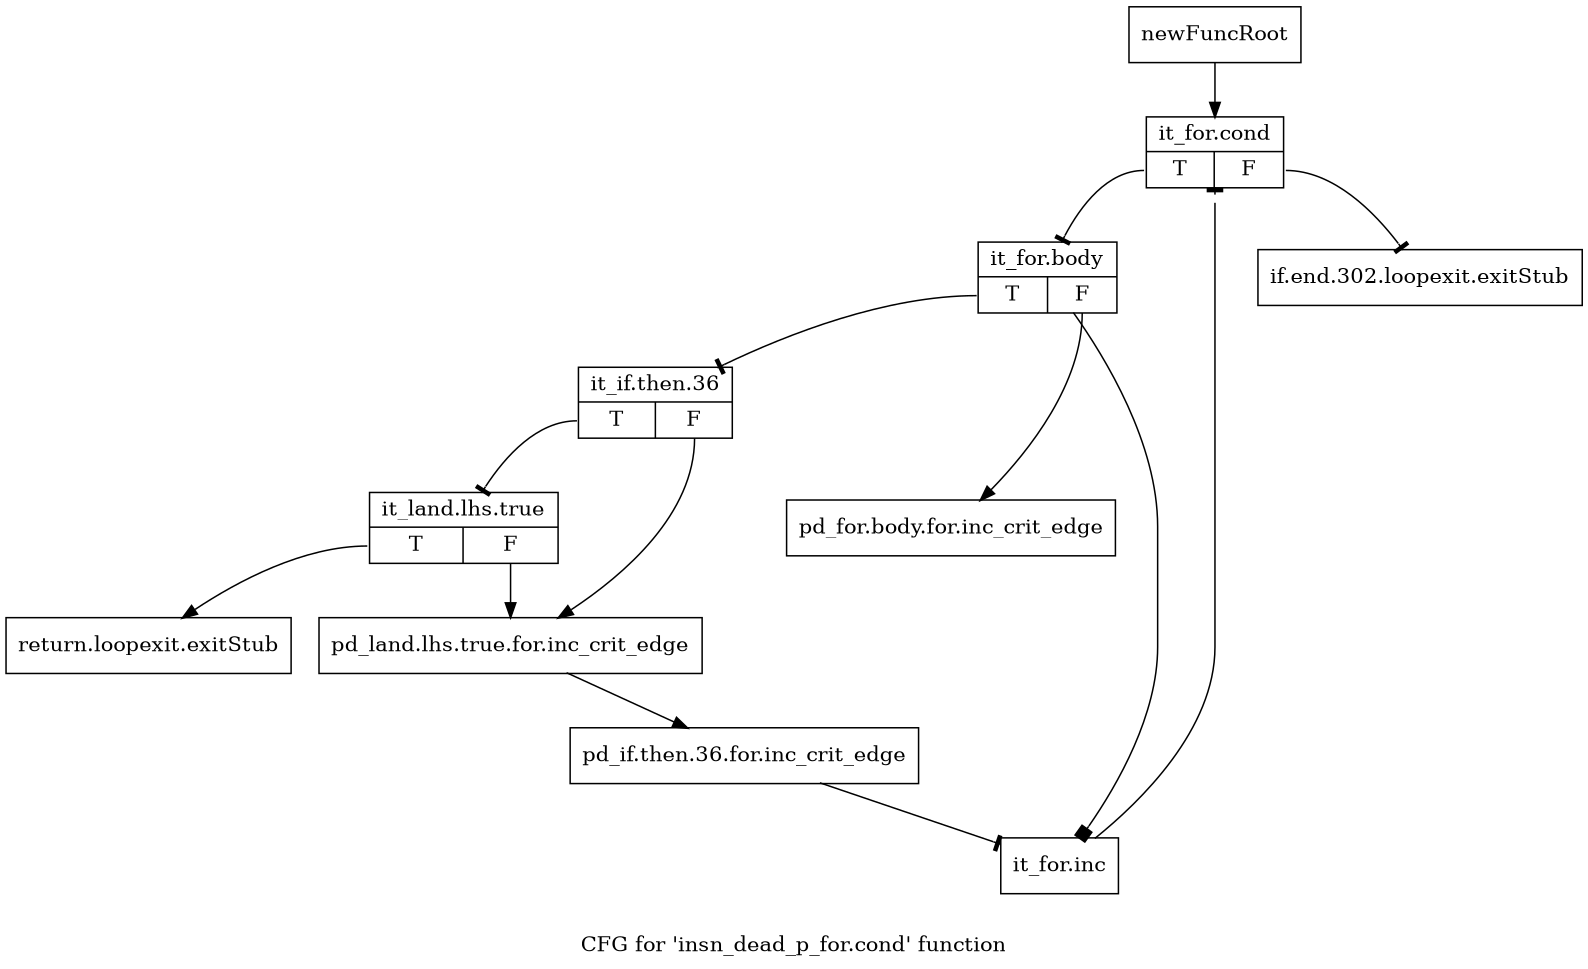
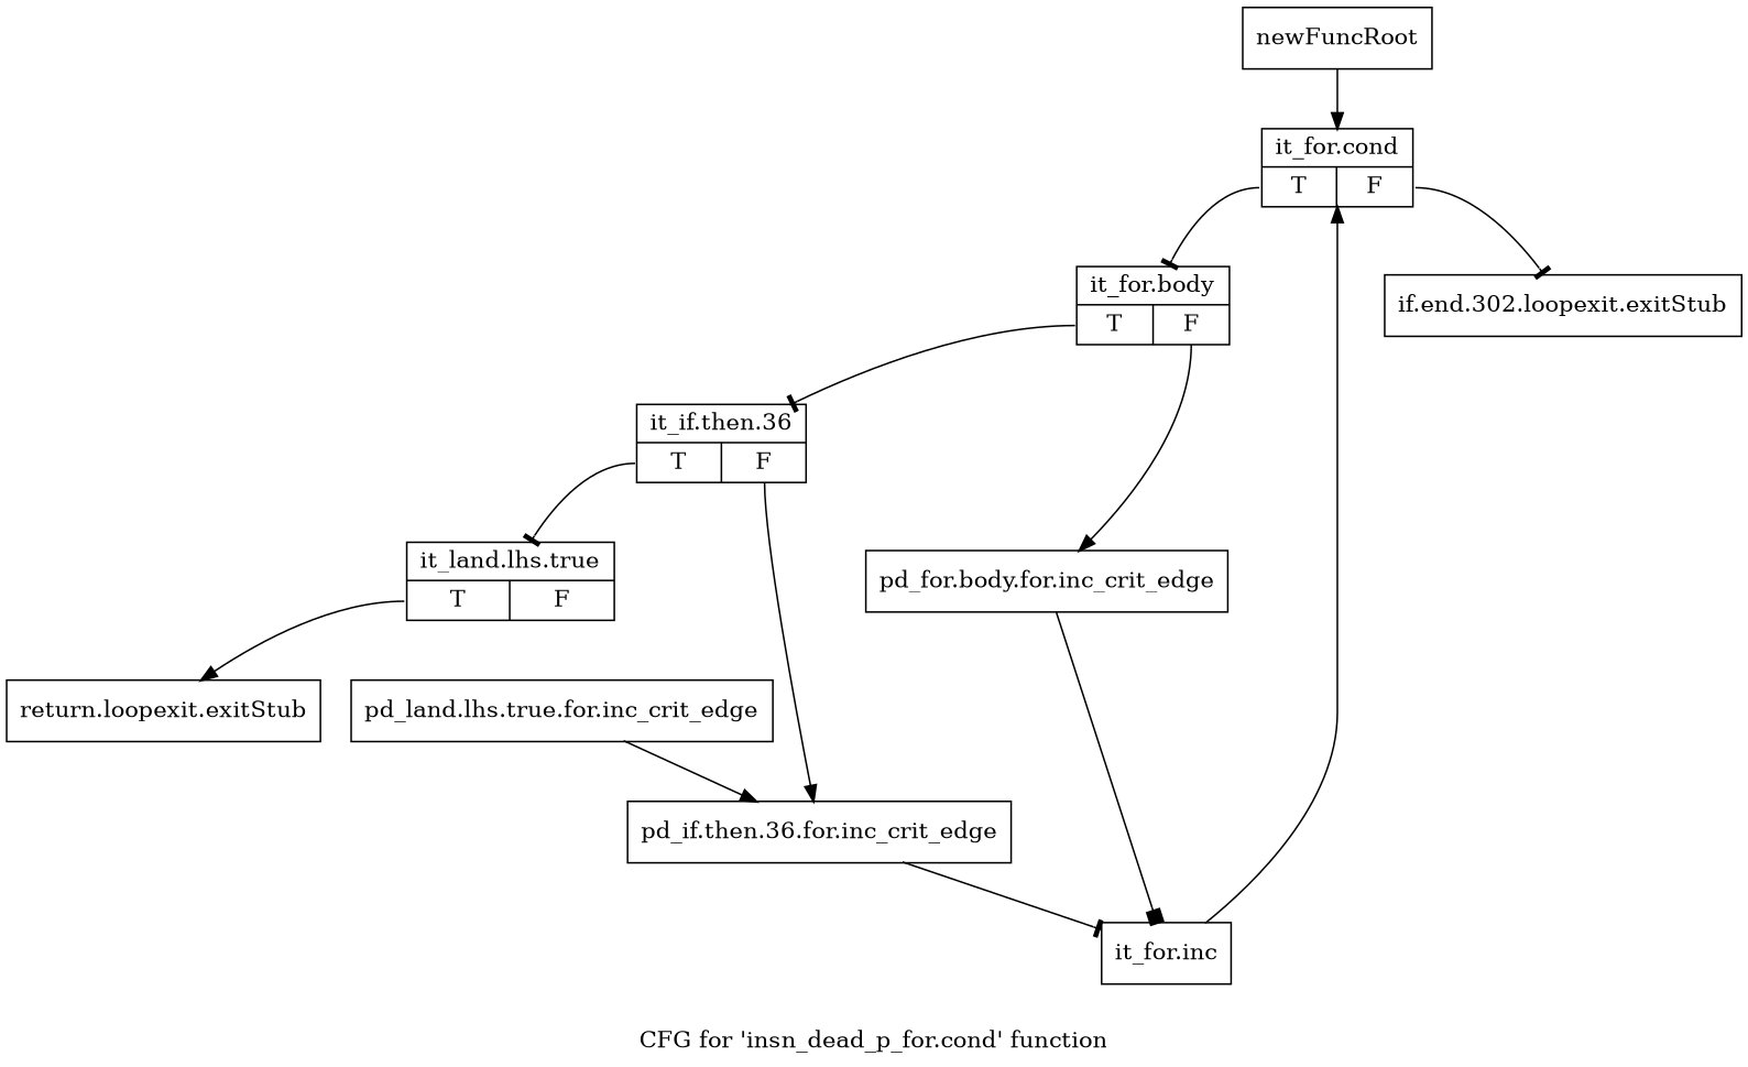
  digraph {
    label="CFG for 'insn_dead_p_for.cond' function"
    node [shape=record]
    edge [arrowhead=normal]
    n1 [label="{newFuncRoot}"]
    n2 [label="{it_for.cond|{<s0>T|<s1>F}}"]
    n3 [label="{if.end.302.loopexit.exitStub}"]
    n4 [label="{it_for.body|{<s0>T|<s1>F}}"]
    n5 [label="{it_if.then.36|{<s0>T|<s1>F}}"]
    n6 [label="{pd_for.body.for.inc_crit_edge}"]
    n7 [label="{return.loopexit.exitStub}"]
    n8 [label="{it_land.lhs.true|{<s0>T|<s1>F}}"]
    n9 [label="{pd_if.then.36.for.inc_crit_edge}"]
    n10 [label="{it_for.inc}"]
    n11 [label="{pd_land.lhs.true.for.inc_crit_edge}"]
    n1 -> n2
    n2 -> n3 [arrowhead=tee tailport=s1]
    n2 -> n4 [arrowhead=tee tailport=s0]
    n4 -> n5 [arrowhead=tee tailport=s0]
    n4 -> n6 [tailport=s1]
    n5 -> n8 [arrowhead=tee tailport=s0]
-   n5 -> n11 [tailport=s1]
-   n4 -> n10 [arrowhead=box]
+   n5 -> n9 [tailport=s1]
+   n6 -> n10 [arrowhead=box]
    n8 -> n7 [tailport=s0]
-   n8 -> n11 [tailport=s1]
    n9 -> n10 [arrowhead=tee]
-   n10 -> n2 [arrowhead=tee]
+   n10 -> n2
    n11 -> n9
  }
